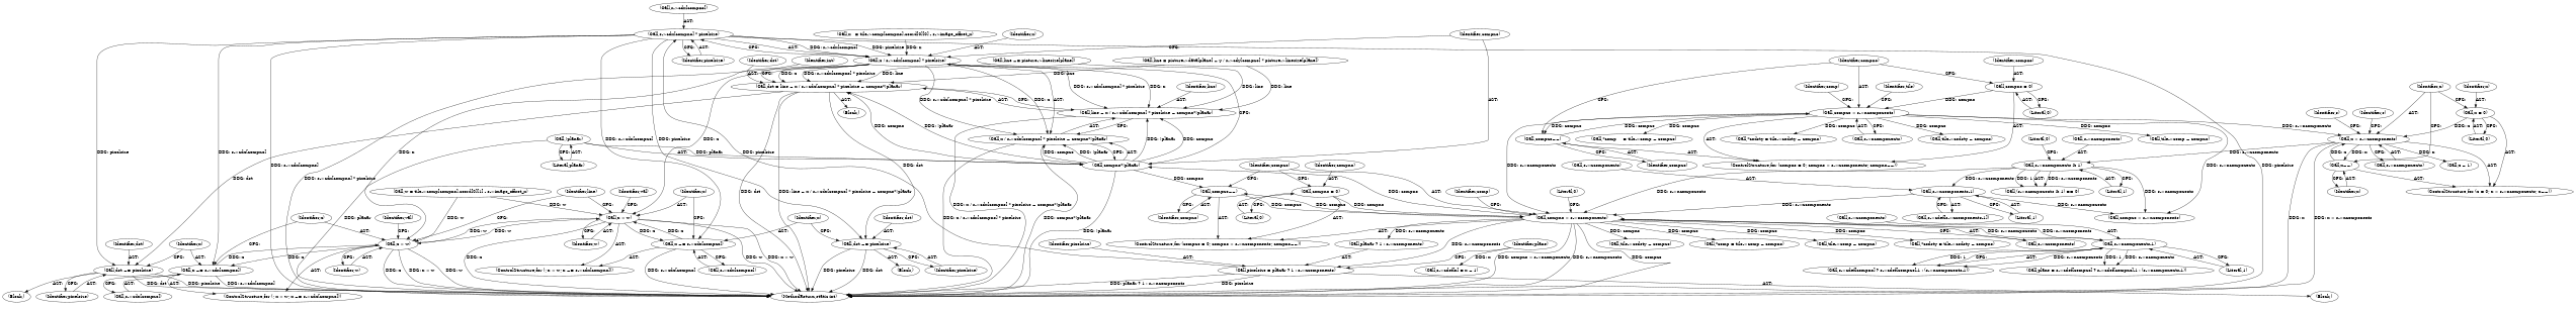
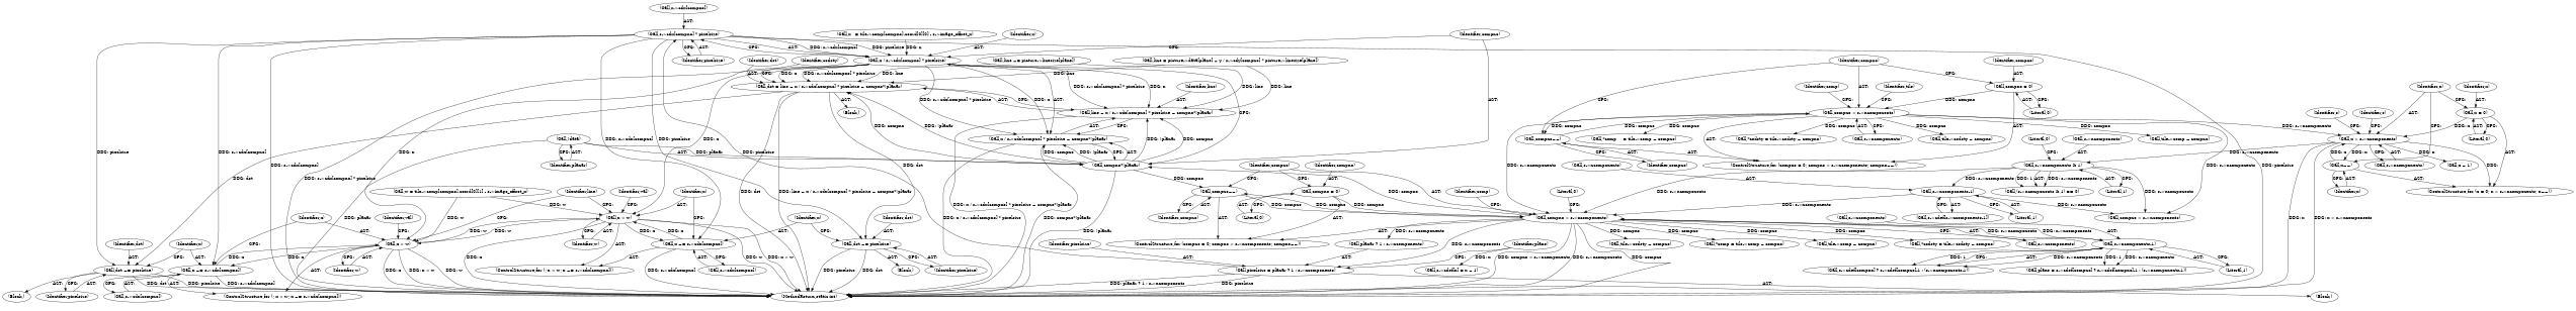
  digraph {
    n1 [label="(Call,s->cdx[compno] * pixelsize)"]
    n2 [label="(Call,x / s->cdx[compno] * pixelsize)"]
    n3 [label="(Call,dst += pixelsize)"]
    n4 [label="(Call,dst += pixelsize)"]
    n5 [label="(Call,x += s->cdx[compno])"]
    n6 [label="(Call,x += s->cdx[compno])"]
    n7 [label="(Identifier,pixelsize)"]
    n8 [label="(MethodReturn,static int)"]
    n9 [label="(Call,dst = line + x / s->cdx[compno] * pixelsize + compno*!planar)"]
    n10 [label="(Call,line + x / s->cdx[compno] * pixelsize + compno*!planar)"]
    n11 [label="(Call,x / s->cdx[compno] * pixelsize + compno*!planar)"]
    n12 [label="(Call,x < w)"]
    n13 [label="(Call,x < w)"]
    n14 [label="(Identifier,pixelsize)"]
    n15 [label="(Block,)"]
    n16 [label="(Block,)"]
    n17 [label="(Identifier,pixelsize)"]
    n18 [label="(ControlStructure,for (; x < w; x += s->cdx[compno]))"]
    n19 [label="(Call,s->cdx[compno])"]
    n20 [label="(ControlStructure,for (; x < w; x += s->cdx[compno]))"]
    n21 [label="(Call,s->cdx[compno])"]
    n22 [label="(Call,pixelsize = planar ? 1 : s->ncomponents)"]
    n23 [label="(Block,)"]
    n24 [label="(Call,planar ? 1 : s->ncomponents)"]
    n25 [label="(Call,compno < s->ncomponents)"]
    n26 [label="(Call,compno++)"]
    n27 [label="(Call,compno*!planar)"]
    n28 [label="(Call,s->ncomponents-1)"]
    n29 [label="(Call,*codsty = tile->codsty + compno)"]
    n30 [label="(Call,s->ncomponents)"]
    n31 [label="(Call,tile->codsty + compno)"]
    n32 [label="(Call,*comp = tile->comp + compno)"]
    n33 [label="(ControlStructure,for (compno = 0; compno < s->ncomponents; compno++))"]
    n34 [label="(Call,tile->comp + compno)"]
    n35 [label="(Identifier,compno)"]
    n36 [label="(Call,s->cdef[compno] ? s->cdef[compno]-1 : (s->ncomponents-1))"]
    n37 [label="(Call,plane = s->cdef[compno] ? s->cdef[compno]-1 : (s->ncomponents-1))"]
    n38 [label="(Literal,1)"]
    n39 [label="(Call,compno = 0)"]
    n40 [label="(Literal,0)"]
-   n41 [label="(Call,!planar)"]
-   n42 [label="(Literal,planar)"]
+   n41 [label="(Call,!data)"]
+   n42 [label="(Identifier,planar)"]
    n43 [label="(Block,)"]
    n44 [label="(Call,s->ncomponents & 1)"]
    n45 [label="(Call,s->ncomponents-1)"]
    n46 [label="(Literal,1)"]
    n47 [label="(Call,(s->ncomponents & 1) == 0)"]
    n48 [label="(Call,compno < s->ncomponents)"]
    n49 [label="(Literal,1)"]
    n50 [label="(Call,s->cdef[s->ncomponents-1])"]
    n51 [label="(Call,x < s->ncomponents)"]
    n52 [label="(Call,x++)"]
    n53 [label="(Call,s->ncomponents)"]
    n54 [label="(Call,x + 1)"]
    n55 [label="(ControlStructure,for (x = 0; x < s->ncomponents; x++))"]
    n56 [label="(Identifier,x)"]
    n57 [label="(Call,s->cdef[x] = x + 1)"]
    n58 [label="(Call,x = 0)"]
    n59 [label="(Literal,0)"]
    n60 [label="(Call,compno < s->ncomponents)"]
    n61 [label="(Call,compno++)"]
    n62 [label="(Call,*codsty = tile->codsty + compno)"]
    n63 [label="(Call,s->ncomponents)"]
    n64 [label="(ControlStructure,for (compno = 0; compno < s->ncomponents; compno++))"]
    n65 [label="(Call,tile->codsty + compno)"]
    n66 [label="(Call,tile->comp + compno)"]
    n67 [label="(Call,*comp     = tile->comp + compno)"]
    n68 [label="(Identifier,compno)"]
    n69 [label="(Call,compno = 0)"]
    n70 [label="(Literal,0)"]
    n71 [label="(Identifier,w)"]
    n72 [label="(Identifier,w)"]
    n73 [label="(Identifier,s)"]
    n74 [label="(Identifier,val)"]
    n75 [label="(Identifier,x)"]
    n76 [label="(Identifier,compno)"]
    n77 [label="(Identifier,s)"]
    n78 [label="(Call,line += picture->linesize[plane])"]
    n79 [label="(Identifier,line)"]
-   n80 [label="(Identifier,int)"]
+   n80 [label="(Identifier,codsty)"]
    n81 [label="(Literal,0)"]
    n82 [label="(Identifier,line)"]
    n83 [label="(Call,s->cdx[compno])"]
    n84 [label="(Identifier,dst)"]
    n85 [label="(Identifier,x)"]
    n86 [label="(Identifier,comp)"]
    n87 [label="(Call,s->ncomponents)"]
    n88 [label="(Identifier,tile)"]
    n89 [label="(Identifier,x)"]
    n90 [label="(Identifier,compno)"]
    n91 [label="(Identifier,compno)"]
    n92 [label="(Identifier,dst)"]
    n93 [label="(Identifier,x)"]
    n94 [label="(Identifier,dst)"]
    n95 [label="(Call,s->ncomponents)"]
    n96 [label="(Call,w = tile->comp[compno].coord[0][1] - s->image_offset_x)"]
    n97 [label="(Identifier,compno)"]
    n98 [label="(Identifier,x)"]
    n99 [label="(Call,line = picture->data[plane] + y / s->cdy[compno] * picture->linesize[plane])"]
    n100 [label="(Identifier,x)"]
    n101 [label="(Identifier,plane)"]
    n102 [label="(Call,x   = tile->comp[compno].coord[0][0] - s->image_offset_x)"]
    n103 [label="(Identifier,comp)"]
    n104 [label="(Identifier,x)"]
    n105 [label="(Literal,0)"]
    n106 [label="(Identifier,val)"]
    n107 [label="(Identifier,pixelsize)"]
    n108 [label="(Call,s->ncomponents)"]
    n109 [label="(Identifier,compno)"]
    n1 -> n2 [label="AST: "]
    n1 -> n2 [label="DDG: s->cdx[compno]"]
    n1 -> n2 [label="DDG: pixelsize"]
    n1 -> n3 [label="DDG: pixelsize"]
    n1 -> n4 [label="DDG: pixelsize"]
    n1 -> n5 [label="DDG: s->cdx[compno]"]
    n1 -> n6 [label="DDG: s->cdx[compno]"]
    n1 -> n7 [label="CFG: "]
    n1 -> n8 [label="DDG: s->cdx[compno]"]
    n1 -> n8 [label="DDG: pixelsize"]
    n2 -> n1 [label="CFG: "]
    n2 -> n8 [label="DDG: s->cdx[compno] * pixelsize"]
    n2 -> n9 [label="DDG: x"]
    n2 -> n9 [label="DDG: s->cdx[compno] * pixelsize"]
    n2 -> n10 [label="DDG: x"]
    n2 -> n10 [label="DDG: s->cdx[compno] * pixelsize"]
    n2 -> n11 [label="AST: "]
    n2 -> n11 [label="DDG: x"]
    n2 -> n11 [label="DDG: s->cdx[compno] * pixelsize"]
    n2 -> n12 [label="DDG: x"]
    n2 -> n13 [label="DDG: x"]
    n3 -> n8 [label="DDG: pixelsize"]
    n3 -> n8 [label="DDG: dst"]
    n3 -> n14 [label="CFG: "]
    n3 -> n15 [label="AST: "]
    n4 -> n8 [label="DDG: dst"]
    n4 -> n8 [label="DDG: pixelsize"]
    n4 -> n16 [label="AST: "]
    n4 -> n17 [label="CFG: "]
    n5 -> n8 [label="DDG: s->cdx[compno]"]
    n5 -> n12 [label="DDG: x"]
    n5 -> n18 [label="AST: "]
    n5 -> n19 [label="CFG: "]
    n6 -> n8 [label="DDG: s->cdx[compno]"]
    n6 -> n13 [label="DDG: x"]
    n6 -> n20 [label="AST: "]
    n6 -> n21 [label="CFG: "]
    n7 -> n1 [label="AST: "]
    n9 -> n3 [label="DDG: dst"]
    n9 -> n4 [label="DDG: dst"]
    n9 -> n8 [label="DDG: line + x / s->cdx[compno] * pixelsize + compno*!planar"]
    n9 -> n8 [label="DDG: dst"]
    n9 -> n10 [label="CFG: "]
    n9 -> n43 [label="AST: "]
    n10 -> n8 [label="DDG: x / s->cdx[compno] * pixelsize + compno*!planar"]
    n10 -> n9 [label="AST: "]
    n10 -> n11 [label="CFG: "]
    n11 -> n8 [label="DDG: x / s->cdx[compno] * pixelsize"]
    n11 -> n8 [label="DDG: compno*!planar"]
    n11 -> n10 [label="AST: "]
    n11 -> n27 [label="CFG: "]
    n12 -> n5 [label="DDG: x"]
    n12 -> n8 [label="DDG: x < w"]
    n12 -> n8 [label="DDG: w"]
    n12 -> n8 [label="DDG: x"]
    n12 -> n13 [label="DDG: w"]
    n12 -> n18 [label="AST: "]
    n12 -> n71 [label="CFG: "]
    n13 -> n6 [label="DDG: x"]
    n13 -> n8 [label="DDG: x < w"]
    n13 -> n8 [label="DDG: x"]
    n13 -> n8 [label="DDG: w"]
    n13 -> n12 [label="DDG: w"]
    n13 -> n20 [label="AST: "]
    n13 -> n72 [label="CFG: "]
    n14 -> n3 [label="AST: "]
    n17 -> n4 [label="AST: "]
    n19 -> n5 [label="AST: "]
    n21 -> n6 [label="AST: "]
    n22 -> n1 [label="DDG: pixelsize"]
    n22 -> n8 [label="DDG: planar ? 1 : s->ncomponents"]
    n22 -> n8 [label="DDG: pixelsize"]
    n22 -> n23 [label="AST: "]
    n24 -> n22 [label="AST: "]
    n25 -> n8 [label="DDG: compno"]
    n25 -> n8 [label="DDG: compno < s->ncomponents"]
    n25 -> n8 [label="DDG: s->ncomponents"]
    n25 -> n22 [label="DDG: s->ncomponents"]
    n25 -> n24 [label="DDG: s->ncomponents"]
    n25 -> n26 [label="DDG: compno"]
    n25 -> n27 [label="DDG: compno"]
    n25 -> n28 [label="DDG: s->ncomponents"]
    n25 -> n29 [label="DDG: compno"]
    n25 -> n30 [label="CFG: "]
    n25 -> n31 [label="DDG: compno"]
    n25 -> n32 [label="DDG: compno"]
    n25 -> n33 [label="AST: "]
    n25 -> n34 [label="DDG: compno"]
    n26 -> n25 [label="DDG: compno"]
    n26 -> n33 [label="AST: "]
    n26 -> n35 [label="CFG: "]
    n27 -> n2 [label="CFG: "]
    n27 -> n8 [label="DDG: !planar"]
    n27 -> n9 [label="DDG: compno"]
    n27 -> n9 [label="DDG: !planar"]
    n27 -> n10 [label="DDG: compno"]
    n27 -> n10 [label="DDG: !planar"]
    n27 -> n11 [label="AST: "]
    n27 -> n11 [label="DDG: compno"]
    n27 -> n11 [label="DDG: !planar"]
    n27 -> n26 [label="DDG: compno"]
    n28 -> n25 [label="DDG: s->ncomponents"]
    n28 -> n36 [label="AST: "]
    n28 -> n36 [label="DDG: s->ncomponents"]
    n28 -> n36 [label="DDG: 1"]
    n28 -> n37 [label="DDG: s->ncomponents"]
    n28 -> n37 [label="DDG: 1"]
    n28 -> n38 [label="CFG: "]
    n30 -> n25 [label="AST: "]
    n35 -> n26 [label="AST: "]
    n36 -> n28 [label="CFG: "]
    n38 -> n28 [label="AST: "]
    n39 -> n25 [label="DDG: compno"]
    n39 -> n33 [label="AST: "]
    n39 -> n40 [label="CFG: "]
    n40 -> n39 [label="AST: "]
    n41 -> n8 [label="DDG: planar"]
    n41 -> n27 [label="AST: "]
    n41 -> n27 [label="DDG: planar"]
    n41 -> n42 [label="CFG: "]
    n42 -> n41 [label="AST: "]
    n44 -> n25 [label="DDG: s->ncomponents"]
    n44 -> n45 [label="DDG: s->ncomponents"]
    n44 -> n46 [label="CFG: "]
    n44 -> n47 [label="AST: "]
    n44 -> n47 [label="DDG: s->ncomponents"]
    n44 -> n47 [label="DDG: 1"]
    n44 -> n48 [label="DDG: s->ncomponents"]
    n45 -> n25 [label="DDG: s->ncomponents"]
    n45 -> n48 [label="DDG: s->ncomponents"]
    n45 -> n49 [label="CFG: "]
    n45 -> n50 [label="AST: "]
    n46 -> n44 [label="AST: "]
    n49 -> n45 [label="AST: "]
    n50 -> n45 [label="CFG: "]
    n51 -> n8 [label="DDG: x"]
    n51 -> n8 [label="DDG: x < s->ncomponents"]
    n51 -> n44 [label="DDG: s->ncomponents"]
    n51 -> n52 [label="DDG: x"]
    n51 -> n53 [label="CFG: "]
    n51 -> n54 [label="DDG: x"]
-   n51 -> n55 [label="AST: "]
+   n51 -> n55 [label="DDG: "]
    n52 -> n51 [label="DDG: x"]
    n52 -> n55 [label="AST: "]
    n52 -> n56 [label="CFG: "]
    n53 -> n51 [label="AST: "]
    n56 -> n52 [label="AST: "]
    n58 -> n51 [label="DDG: x"]
    n58 -> n55 [label="AST: "]
    n58 -> n59 [label="CFG: "]
    n59 -> n58 [label="AST: "]
    n60 -> n25 [label="DDG: s->ncomponents"]
    n60 -> n48 [label="DDG: s->ncomponents"]
    n60 -> n51 [label="DDG: s->ncomponents"]
    n60 -> n61 [label="DDG: compno"]
    n60 -> n62 [label="DDG: compno"]
    n60 -> n63 [label="CFG: "]
    n60 -> n64 [label="AST: "]
    n60 -> n65 [label="DDG: compno"]
    n60 -> n66 [label="DDG: compno"]
    n60 -> n67 [label="DDG: compno"]
    n61 -> n60 [label="DDG: compno"]
    n61 -> n64 [label="AST: "]
    n61 -> n68 [label="CFG: "]
    n63 -> n60 [label="AST: "]
    n68 -> n61 [label="AST: "]
    n69 -> n60 [label="DDG: compno"]
    n69 -> n64 [label="AST: "]
    n69 -> n70 [label="CFG: "]
    n70 -> n69 [label="AST: "]
    n71 -> n12 [label="AST: "]
    n72 -> n13 [label="AST: "]
    n73 -> n51 [label="CFG: "]
    n74 -> n13 [label="CFG: "]
    n75 -> n51 [label="AST: "]
    n75 -> n52 [label="CFG: "]
    n75 -> n58 [label="CFG: "]
    n76 -> n69 [label="AST: "]
    n77 -> n51 [label="CFG: "]
    n78 -> n9 [label="DDG: line"]
    n78 -> n10 [label="DDG: line"]
    n79 -> n10 [label="AST: "]
    n80 -> n9 [label="CFG: "]
    n81 -> n44 [label="CFG: "]
    n82 -> n12 [label="CFG: "]
    n82 -> n13 [label="CFG: "]
    n83 -> n1 [label="AST: "]
    n84 -> n9 [label="AST: "]
    n85 -> n6 [label="CFG: "]
    n85 -> n13 [label="AST: "]
    n86 -> n25 [label="CFG: "]
    n87 -> n45 [label="AST: "]
    n88 -> n60 [label="CFG: "]
    n89 -> n2 [label="AST: "]
    n90 -> n2 [label="CFG: "]
    n90 -> n27 [label="AST: "]
    n91 -> n39 [label="AST: "]
    n92 -> n3 [label="AST: "]
    n93 -> n3 [label="CFG: "]
    n93 -> n5 [label="AST: "]
    n94 -> n4 [label="AST: "]
    n95 -> n44 [label="AST: "]
    n96 -> n12 [label="DDG: w"]
    n96 -> n13 [label="DDG: w"]
    n97 -> n25 [label="AST: "]
    n97 -> n26 [label="CFG: "]
    n97 -> n39 [label="CFG: "]
    n98 -> n5 [label="CFG: "]
    n98 -> n12 [label="AST: "]
    n99 -> n9 [label="DDG: line"]
    n99 -> n10 [label="DDG: line"]
    n100 -> n58 [label="AST: "]
    n101 -> n22 [label="CFG: "]
    n101 -> n57 [label="DDG: x"]
    n102 -> n2 [label="DDG: x"]
    n103 -> n60 [label="CFG: "]
    n104 -> n4 [label="CFG: "]
    n104 -> n6 [label="AST: "]
    n105 -> n25 [label="CFG: "]
    n106 -> n12 [label="CFG: "]
    n107 -> n22 [label="AST: "]
    n108 -> n28 [label="AST: "]
    n109 -> n60 [label="AST: "]
    n109 -> n61 [label="CFG: "]
    n109 -> n69 [label="CFG: "]
  }
